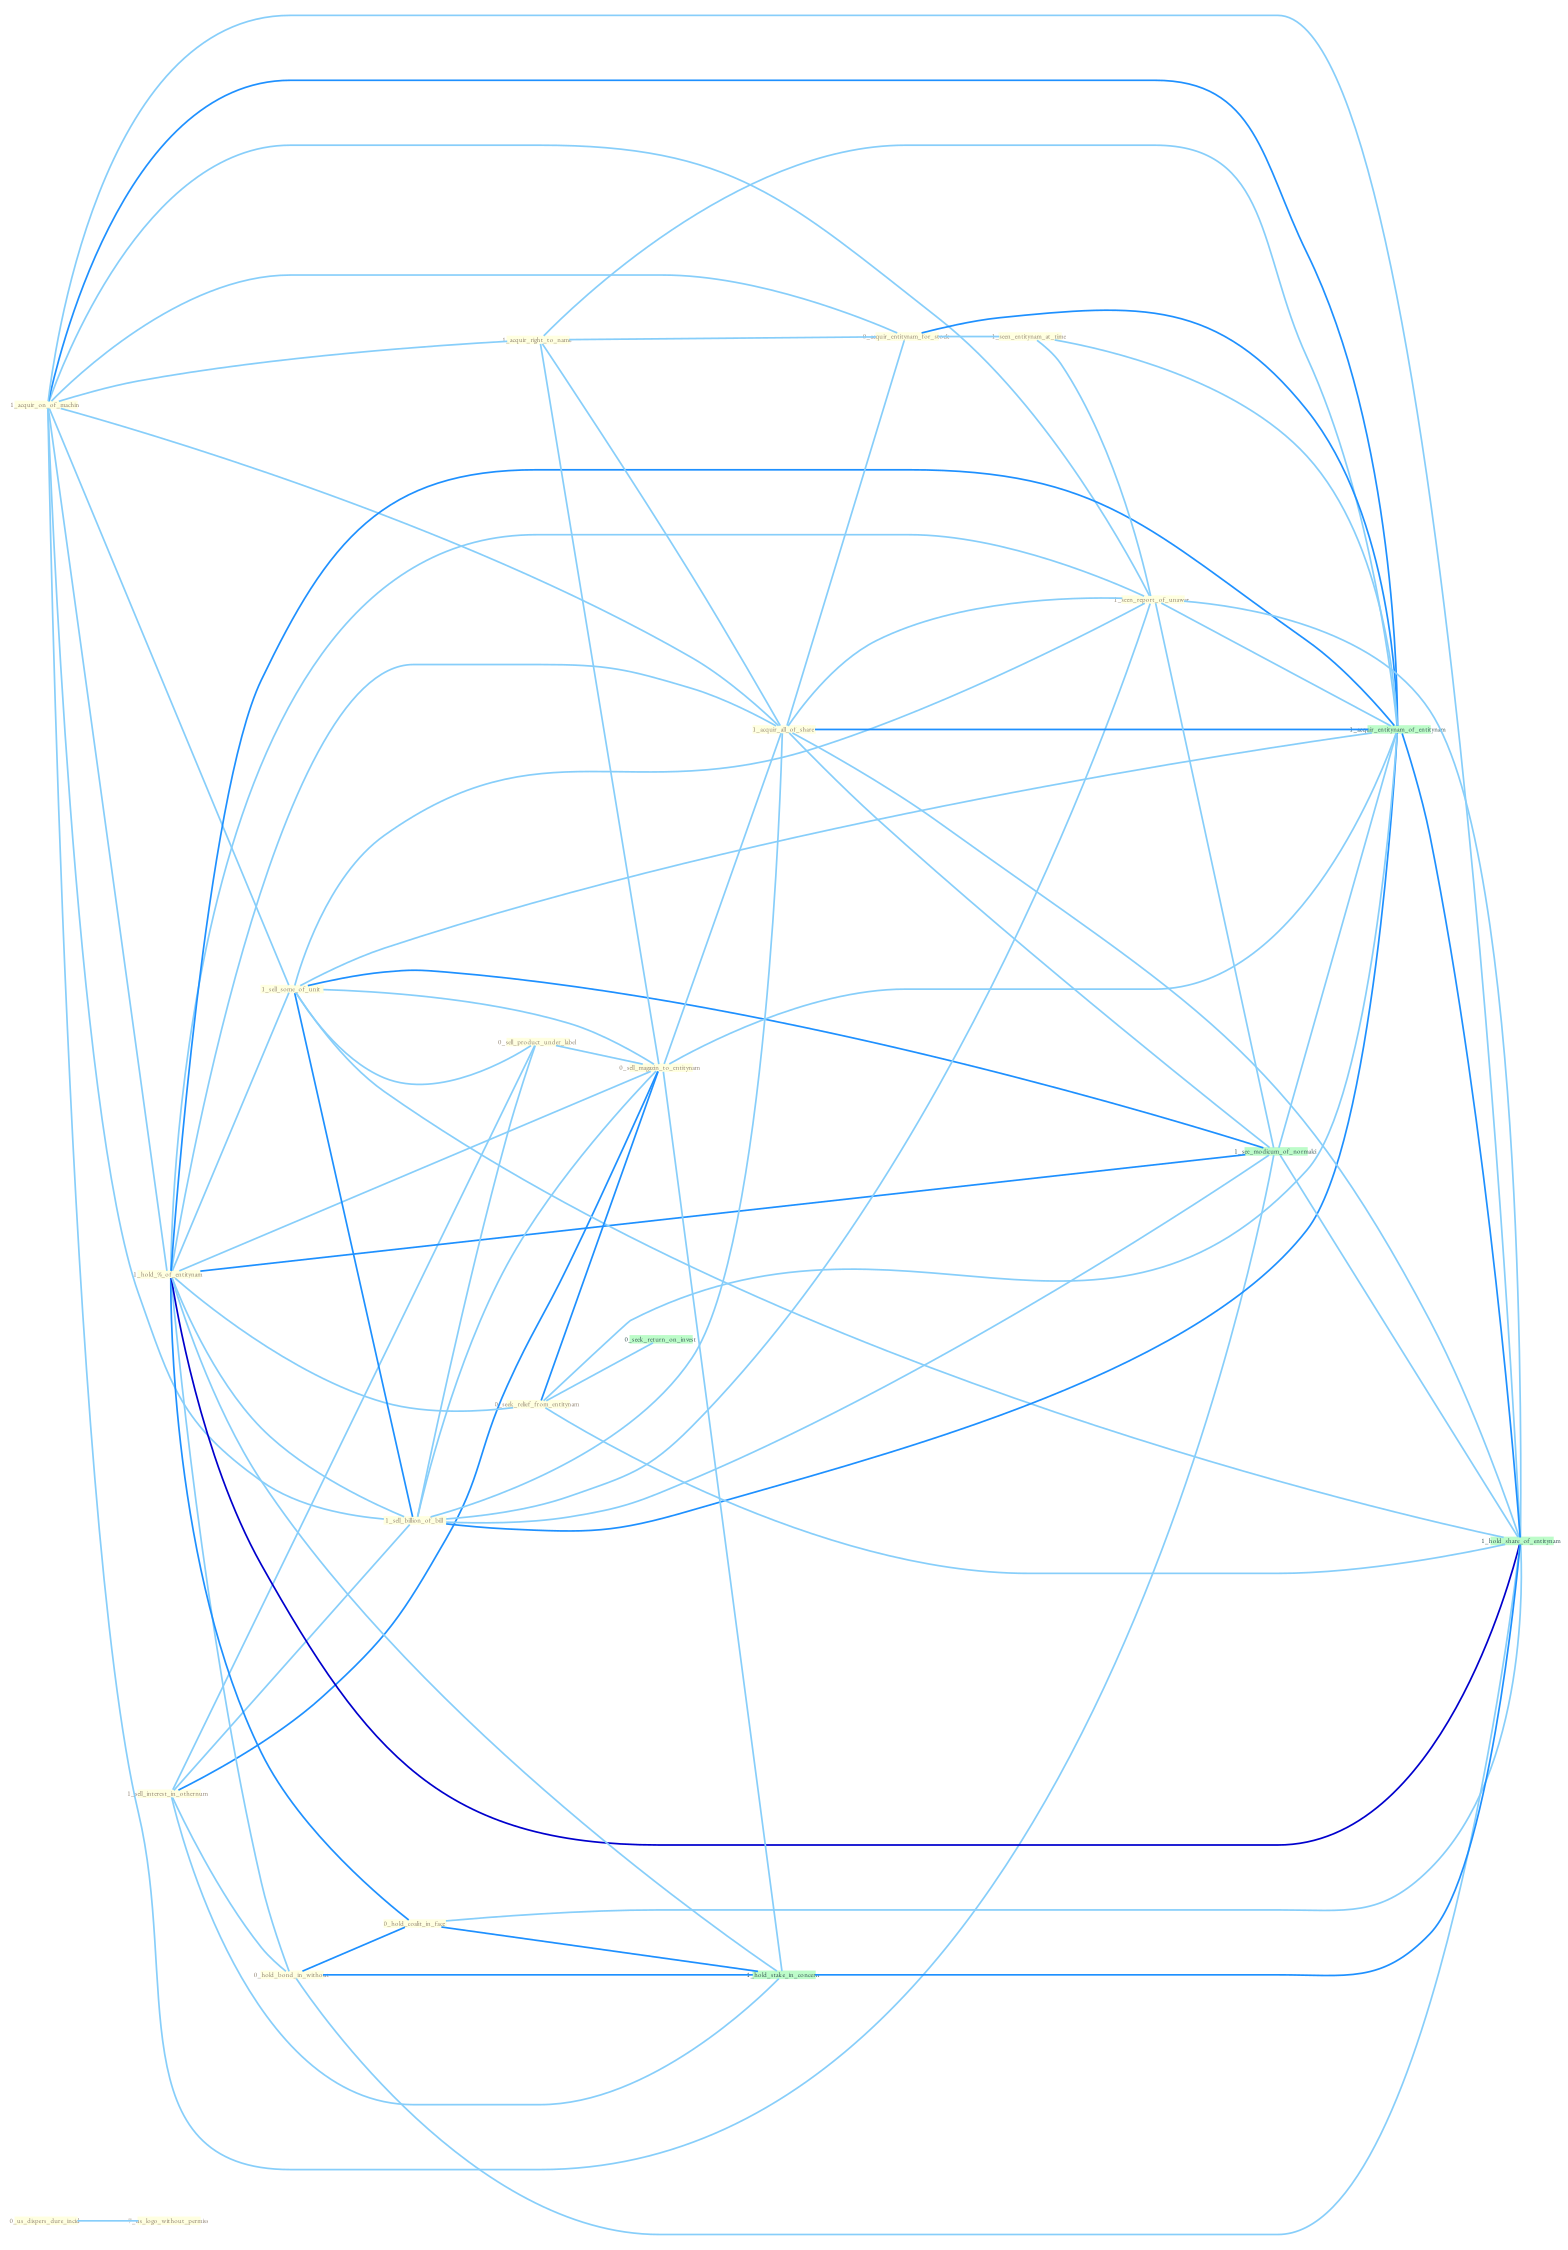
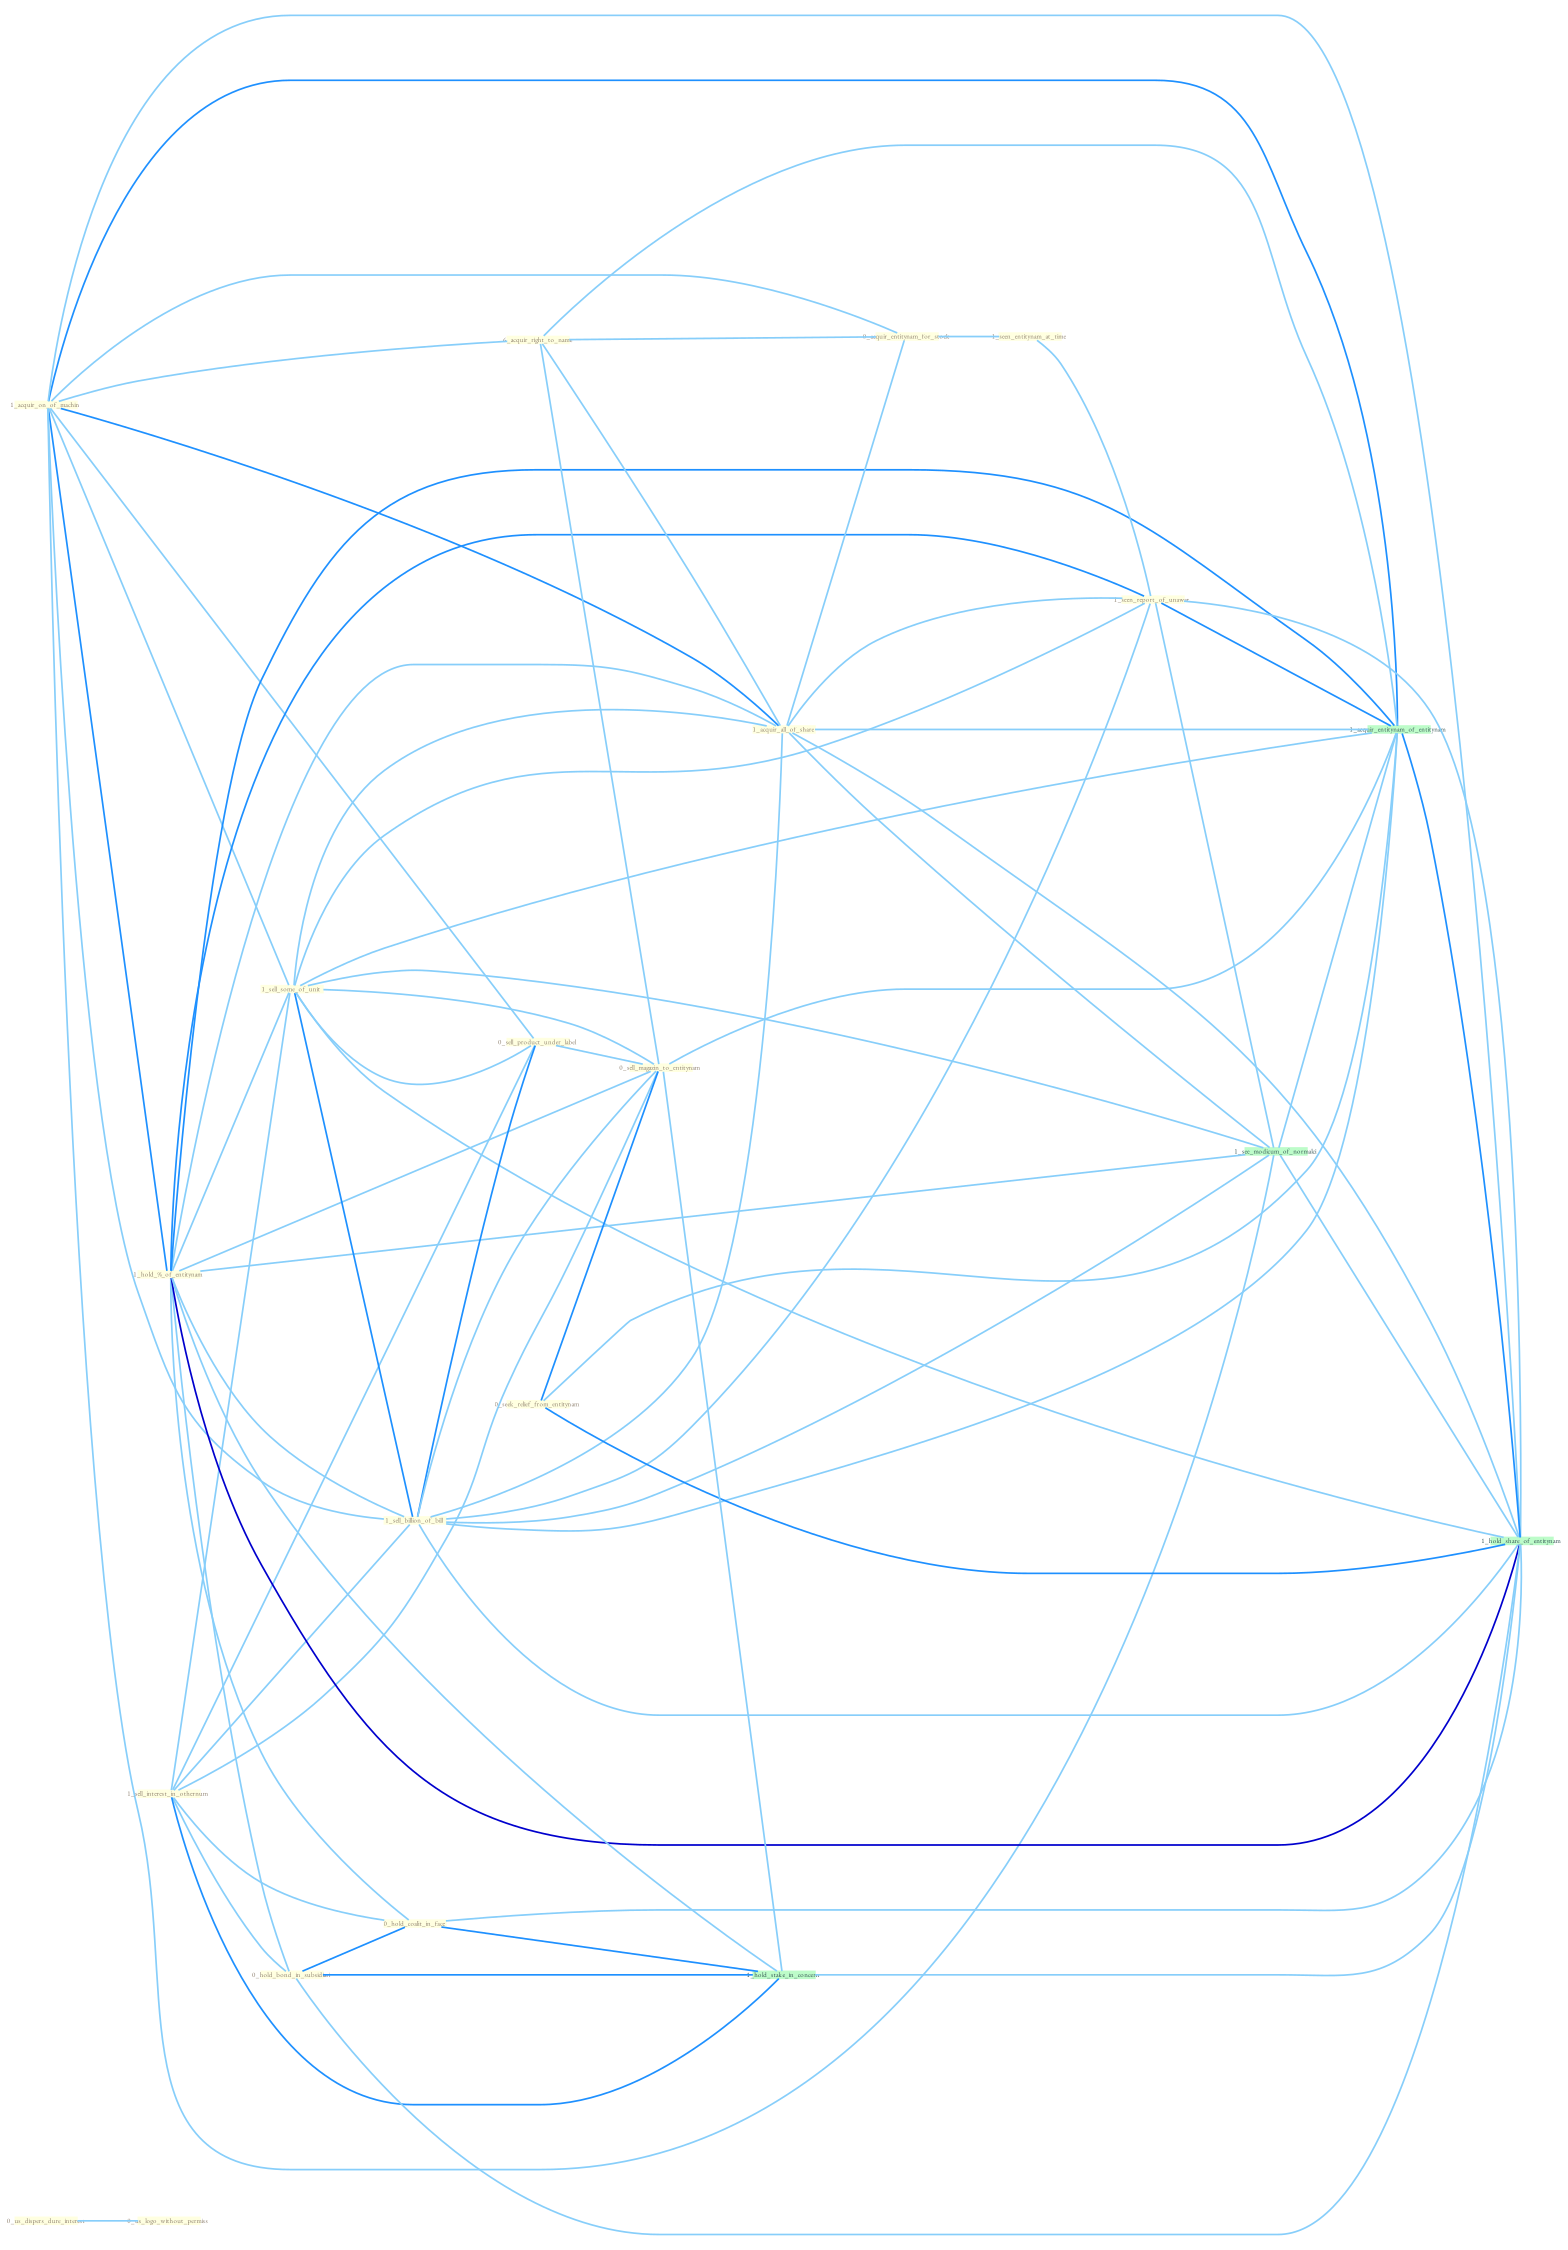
  graph {
    fontname="EB Garamond"
    rankdir=LR
    node [color="#ffffe0" fixedsize=true fontcolor="#8b7d6b" fontname="EB Garamond" fontsize=4 shape=polygon style=filled]
    edge [color="#87cefa" fontname="EB Garamond" w=1]
-   "0_us_dispers_dure_incid " [height=.06 width=.5]
+   "0_us_dispers_dure_incid " [height=.06 width=.5 label="0_us_dispers_dure_interest"]
    "1_acquir_on_of_machin " [height=.06 width=.5]
    "1_sell_interest_in_othernum " [height=.06 width=.5]
-   "0_us_logo_without_permiss " [height=.06 width=.5 label="7_us_logo_without_permiss"]
+   "0_us_logo_without_permiss " [height=.06 width=.5]
    "1_hold_%_of_entitynam " [height=.06 width=.5]
    "1_sell_some_of_unit " [height=.06 width=.5]
-   "1_acquir_right_to_name " [height=.06 width=.5]
-   "0_hold_bond_in_subsidiari " [height=.06 width=.5 label="0_hold_bond_in_without"]
+   "1_acquir_right_to_name " [height=.06 width=.5 label="6_acquir_right_to_name"]
+   "0_hold_bond_in_subsidiari " [height=.06 width=.5]
    "1_sell_billion_of_bill " [height=.06 width=.5]
    "1_acquir_all_of_share " [height=.06 width=.5]
    "0_acquir_entitynam_for_stock " [height=.06 width=.5]
    "0_seek_relief_from_entitynam " [height=.06 width=.5]
    "1_seen_entitynam_at_time " [height=.06 width=.5]
    "0_hold_coalit_in_face " [height=.06 width=.5]
    "0_sell_product_under_label " [height=.06 width=.5]
    "1_seen_report_of_unawar " [height=.06 width=.5]
    "0_sell_magazin_to_entitynam " [height=.06 width=.5]
    "1_see_modicum_of_normalci " [color="#BDFCC9" fontcolor="#2f4f4f" height=.06 width=.5]
    "1_acquir_entitynam_of_entitynam " [color="#BDFCC9" fontcolor="#2f4f4f" height=.06 width=.5]
    "1_hold_share_of_entitynam " [color="#BDFCC9" fontcolor="#2f4f4f" height=.06 width=.5]
    "1_hold_stake_in_concern " [color="#BDFCC9" fontcolor="#2f4f4f" height=.06 width=.5]
-   "0_seek_return_on_invest " [color="#BDFCC9" fontcolor="#2f4f4f" height=.06 width=.5]
    subgraph sub_1 {
      "0_us_dispers_dure_incid "
      "1_acquir_on_of_machin "
      "1_sell_interest_in_othernum "
      "0_us_logo_without_permiss "
      "1_hold_%_of_entitynam "
      "1_sell_some_of_unit "
      "1_acquir_right_to_name "
      "0_hold_bond_in_subsidiari "
      "1_sell_billion_of_bill "
      "1_acquir_all_of_share "
      "0_acquir_entitynam_for_stock "
      "0_seek_relief_from_entitynam "
      "1_seen_entitynam_at_time "
      "0_hold_coalit_in_face "
      "0_sell_product_under_label "
      "1_seen_report_of_unawar "
      "0_sell_magazin_to_entitynam "
    }
    subgraph sub_2 {
    }
    "0_us_dispers_dure_incid " -- "0_us_logo_without_permiss "
-   "1_acquir_on_of_machin " -- "1_hold_%_of_entitynam "
+   "1_acquir_on_of_machin " -- "1_hold_%_of_entitynam " [color="#1e90ff"]
    "1_acquir_on_of_machin " -- "1_sell_some_of_unit "
    "1_acquir_on_of_machin " -- "1_acquir_right_to_name "
    "1_acquir_on_of_machin " -- "1_sell_billion_of_bill "
-   "1_acquir_on_of_machin " -- "1_acquir_all_of_share " [w=2]
+   "1_acquir_on_of_machin " -- "1_acquir_all_of_share " [color="#1e90ff" w=2]
    "1_acquir_on_of_machin " -- "0_acquir_entitynam_for_stock "
-   "1_acquir_on_of_machin " -- "1_seen_report_of_unawar "
+   "1_acquir_on_of_machin " -- "0_sell_product_under_label "
    "1_acquir_on_of_machin " -- "1_see_modicum_of_normalci "
    "1_acquir_on_of_machin " -- "1_acquir_entitynam_of_entitynam " [color="#1e90ff" w=2]
    "1_acquir_on_of_machin " -- "1_hold_share_of_entitynam "
+   "1_sell_interest_in_othernum " -- "1_sell_some_of_unit "
    "1_sell_interest_in_othernum " -- "0_hold_bond_in_subsidiari "
    "1_sell_interest_in_othernum " -- "1_sell_billion_of_bill "
+   "1_sell_interest_in_othernum " -- "0_hold_coalit_in_face "
    "1_sell_interest_in_othernum " -- "0_sell_product_under_label "
-   "1_sell_interest_in_othernum " -- "0_sell_magazin_to_entitynam " [color="#1e90ff"]
-   "1_sell_interest_in_othernum " -- "1_hold_stake_in_concern "
+   "1_sell_interest_in_othernum " -- "0_sell_magazin_to_entitynam "
+   "1_sell_interest_in_othernum " -- "1_hold_stake_in_concern " [color="#1e90ff"]
    "1_hold_%_of_entitynam " -- "1_sell_some_of_unit "
    "1_hold_%_of_entitynam " -- "0_hold_bond_in_subsidiari "
    "1_hold_%_of_entitynam " -- "1_sell_billion_of_bill "
    "1_hold_%_of_entitynam " -- "1_acquir_all_of_share "
-   "1_hold_%_of_entitynam " -- "0_seek_relief_from_entitynam "
-   "1_hold_%_of_entitynam " -- "0_hold_coalit_in_face " [color="#1e90ff"]
-   "1_hold_%_of_entitynam " -- "1_seen_report_of_unawar "
+   "1_hold_%_of_entitynam " -- "0_hold_coalit_in_face "
+   "1_hold_%_of_entitynam " -- "1_seen_report_of_unawar " [color="#1e90ff"]
    "1_hold_%_of_entitynam " -- "0_sell_magazin_to_entitynam "
-   "1_hold_%_of_entitynam " -- "1_see_modicum_of_normalci " [color="#1e90ff"]
+   "1_hold_%_of_entitynam " -- "1_see_modicum_of_normalci "
    "1_hold_%_of_entitynam " -- "1_acquir_entitynam_of_entitynam " [color="#1e90ff" w=2]
    "1_hold_%_of_entitynam " -- "1_hold_share_of_entitynam " [color="#0000cd" w=3]
    "1_hold_%_of_entitynam " -- "1_hold_stake_in_concern "
    "1_sell_some_of_unit " -- "1_sell_billion_of_bill " [color="#1e90ff" w=2]
-   "0_sell_magazin_to_entitynam " -- "1_acquir_all_of_share "
+   "1_sell_some_of_unit " -- "1_acquir_all_of_share "
    "1_sell_some_of_unit " -- "0_sell_product_under_label "
    "1_sell_some_of_unit " -- "1_seen_report_of_unawar "
    "1_sell_some_of_unit " -- "0_sell_magazin_to_entitynam "
-   "1_sell_some_of_unit " -- "1_see_modicum_of_normalci " [color="#1e90ff"]
+   "1_sell_some_of_unit " -- "1_see_modicum_of_normalci "
    "1_sell_some_of_unit " -- "1_acquir_entitynam_of_entitynam "
    "1_sell_some_of_unit " -- "1_hold_share_of_entitynam "
    "1_acquir_right_to_name " -- "1_acquir_all_of_share "
    "1_acquir_right_to_name " -- "0_acquir_entitynam_for_stock "
    "1_acquir_right_to_name " -- "0_sell_magazin_to_entitynam "
    "1_acquir_right_to_name " -- "1_acquir_entitynam_of_entitynam "
    "0_hold_bond_in_subsidiari " -- "0_hold_coalit_in_face " [color="#1e90ff" w=2]
    "0_hold_bond_in_subsidiari " -- "1_hold_share_of_entitynam "
    "0_hold_bond_in_subsidiari " -- "1_hold_stake_in_concern " [color="#1e90ff" w=2]
    "1_sell_billion_of_bill " -- "1_acquir_all_of_share "
-   "1_sell_billion_of_bill " -- "0_sell_product_under_label "
+   "1_sell_billion_of_bill " -- "0_sell_product_under_label " [color="#1e90ff"]
    "1_sell_billion_of_bill " -- "1_seen_report_of_unawar "
    "1_sell_billion_of_bill " -- "0_sell_magazin_to_entitynam "
    "1_sell_billion_of_bill " -- "1_see_modicum_of_normalci "
-   "1_sell_billion_of_bill " -- "1_acquir_entitynam_of_entitynam " [color="#1e90ff"]
+   "1_sell_billion_of_bill " -- "1_acquir_entitynam_of_entitynam "
+   "1_sell_billion_of_bill " -- "1_hold_share_of_entitynam "
    "1_acquir_all_of_share " -- "0_acquir_entitynam_for_stock "
    "1_acquir_all_of_share " -- "1_seen_report_of_unawar "
    "1_acquir_all_of_share " -- "1_see_modicum_of_normalci "
-   "1_acquir_all_of_share " -- "1_acquir_entitynam_of_entitynam " [color="#1e90ff" w=2]
+   "1_acquir_all_of_share " -- "1_acquir_entitynam_of_entitynam " [w=2]
    "1_acquir_all_of_share " -- "1_hold_share_of_entitynam "
    "0_acquir_entitynam_for_stock " -- "1_seen_entitynam_at_time "
-   "0_acquir_entitynam_for_stock " -- "1_acquir_entitynam_of_entitynam " [color="#1e90ff" w=2]
    "0_seek_relief_from_entitynam " -- "0_sell_magazin_to_entitynam " [color="#1e90ff"]
    "0_seek_relief_from_entitynam " -- "1_acquir_entitynam_of_entitynam "
-   "0_seek_relief_from_entitynam " -- "1_hold_share_of_entitynam "
-   "0_seek_relief_from_entitynam " -- "0_seek_return_on_invest "
+   "0_seek_relief_from_entitynam " -- "1_hold_share_of_entitynam " [color="#1e90ff"]
    "1_seen_entitynam_at_time " -- "1_seen_report_of_unawar "
-   "1_seen_entitynam_at_time " -- "1_acquir_entitynam_of_entitynam "
    "0_hold_coalit_in_face " -- "1_hold_share_of_entitynam "
    "0_hold_coalit_in_face " -- "1_hold_stake_in_concern " [color="#1e90ff" w=2]
    "0_sell_product_under_label " -- "0_sell_magazin_to_entitynam "
    "1_seen_report_of_unawar " -- "1_see_modicum_of_normalci "
-   "1_seen_report_of_unawar " -- "1_acquir_entitynam_of_entitynam "
+   "1_seen_report_of_unawar " -- "1_acquir_entitynam_of_entitynam " [color="#1e90ff"]
    "1_seen_report_of_unawar " -- "1_hold_share_of_entitynam "
    "0_sell_magazin_to_entitynam " -- "1_acquir_entitynam_of_entitynam "
    "0_sell_magazin_to_entitynam " -- "1_hold_stake_in_concern "
    "1_see_modicum_of_normalci " -- "1_acquir_entitynam_of_entitynam "
    "1_see_modicum_of_normalci " -- "1_hold_share_of_entitynam "
    "1_acquir_entitynam_of_entitynam " -- "1_hold_share_of_entitynam " [color="#1e90ff" w=2]
-   "1_hold_stake_in_concern " -- "1_hold_share_of_entitynam " [color="#1e90ff"]
+   "1_hold_stake_in_concern " -- "1_hold_share_of_entitynam "
  }
